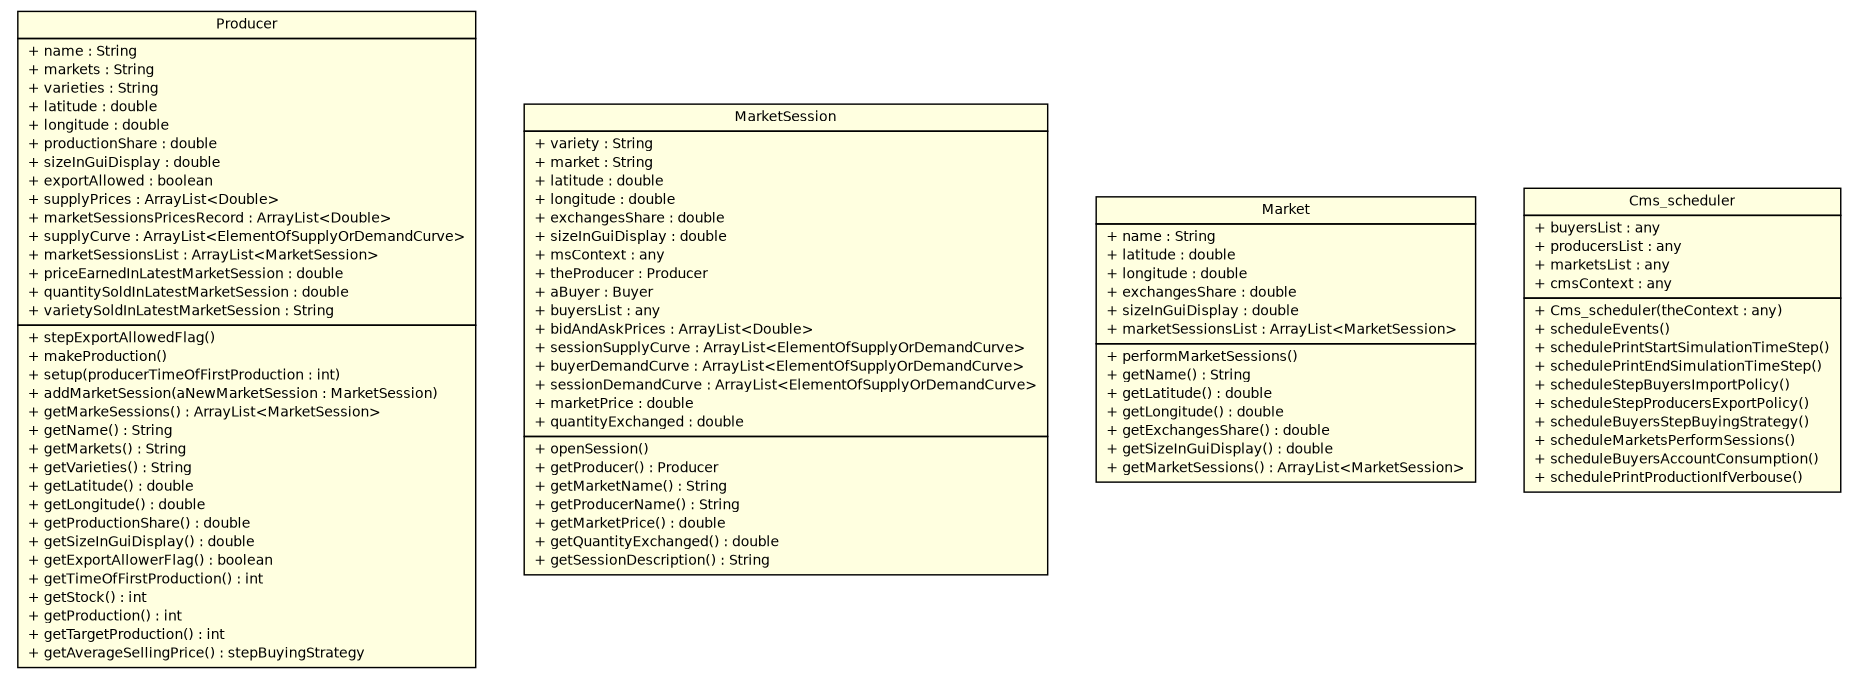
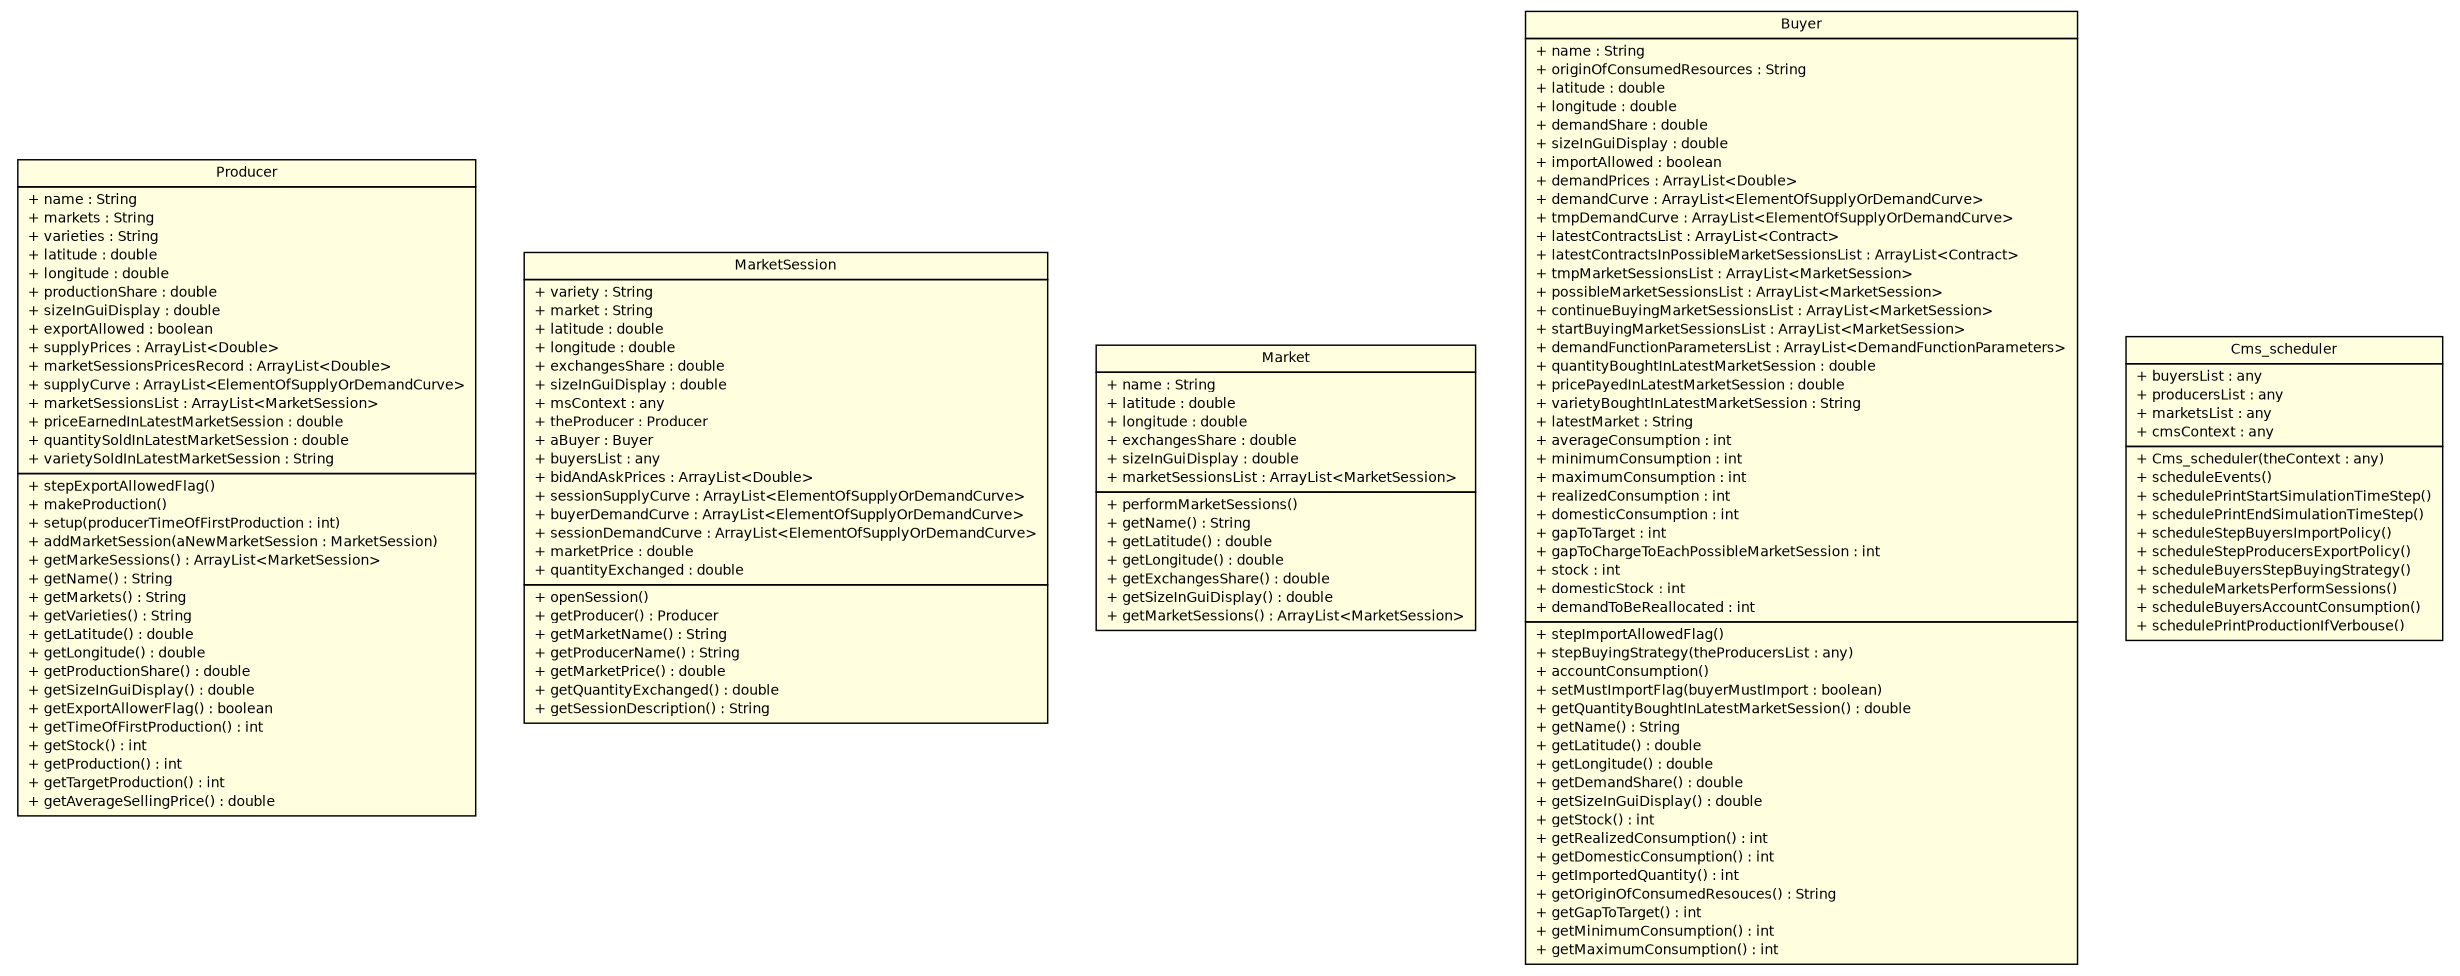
  digraph {
    nodesep=0.25
    ranksep=0.5
    node [fontcolor=black fontname=Helvetica fontsize=10.0 shape=plaintext]
-   n1 [label=<<table title="cms.agents.Producer" border="0" cellborder="1" cellspacing="0" cellpadding="2" port="p" bgcolor="lightyellow"> 		<tr><td><table border="0" cellspacing="0" cellpadding="1"> <tr><td align="center" balign="center"> Producer </td></tr> 		</table></td></tr> 		<tr><td><table border="0" cellspacing="0" cellpadding="1"> <tr><td align="left" balign="left"> + name : String </td></tr> <tr><td align="left" balign="left"> + markets : String </td></tr> <tr><td align="left" balign="left"> + varieties : String </td></tr> <tr><td align="left" balign="left"> + latitude : double </td></tr> <tr><td align="left" balign="left"> + longitude : double </td></tr> <tr><td align="left" balign="left"> + productionShare : double </td></tr> <tr><td align="left" balign="left"> + sizeInGuiDisplay : double </td></tr> <tr><td align="left" balign="left"> + exportAllowed : boolean </td></tr> <tr><td align="left" balign="left"> + supplyPrices : ArrayList&lt;Double&gt; </td></tr> <tr><td align="left" balign="left"> + marketSessionsPricesRecord : ArrayList&lt;Double&gt; </td></tr> <tr><td align="left" balign="left"> + supplyCurve : ArrayList&lt;ElementOfSupplyOrDemandCurve&gt; </td></tr> <tr><td align="left" balign="left"> + marketSessionsList : ArrayList&lt;MarketSession&gt; </td></tr> <tr><td align="left" balign="left"> + priceEarnedInLatestMarketSession : double </td></tr> <tr><td align="left" balign="left"> + quantitySoldInLatestMarketSession : double </td></tr> <tr><td align="left" balign="left"> + varietySoldInLatestMarketSession : String </td></tr> 		</table></td></tr> 		<tr><td><table border="0" cellspacing="0" cellpadding="1"> <tr><td align="left" balign="left"> + stepExportAllowedFlag() </td></tr> <tr><td align="left" balign="left"> + makeProduction() </td></tr> <tr><td align="left" balign="left"> + setup(producerTimeOfFirstProduction : int) </td></tr> <tr><td align="left" balign="left"> + addMarketSession(aNewMarketSession : MarketSession) </td></tr> <tr><td align="left" balign="left"> + getMarkeSessions() : ArrayList&lt;MarketSession&gt; </td></tr> <tr><td align="left" balign="left"> + getName() : String </td></tr> <tr><td align="left" balign="left"> + getMarkets() : String </td></tr> <tr><td align="left" balign="left"> + getVarieties() : String </td></tr> <tr><td align="left" balign="left"> + getLatitude() : double </td></tr> <tr><td align="left" balign="left"> + getLongitude() : double </td></tr> <tr><td align="left" balign="left"> + getProductionShare() : double </td></tr> <tr><td align="left" balign="left"> + getSizeInGuiDisplay() : double </td></tr> <tr><td align="left" balign="left"> + getExportAllowerFlag() : boolean </td></tr> <tr><td align="left" balign="left"> + getTimeOfFirstProduction() : int </td></tr> <tr><td align="left" balign="left"> + getStock() : int </td></tr> <tr><td align="left" balign="left"> + getProduction() : int </td></tr> <tr><td align="left" balign="left"> + getTargetProduction() : int </td></tr> <tr><td align="left" balign="left"> + getAverageSellingPrice() : stepBuyingStrategy </td></tr> 		</table></td></tr> 		</table>>]
+   n1 [label=<<table title="cms.agents.Producer" border="0" cellborder="1" cellspacing="0" cellpadding="2" port="p" bgcolor="lightyellow"> 		<tr><td><table border="0" cellspacing="0" cellpadding="1"> <tr><td align="center" balign="center"> Producer </td></tr> 		</table></td></tr> 		<tr><td><table border="0" cellspacing="0" cellpadding="1"> <tr><td align="left" balign="left"> + name : String </td></tr> <tr><td align="left" balign="left"> + markets : String </td></tr> <tr><td align="left" balign="left"> + varieties : String </td></tr> <tr><td align="left" balign="left"> + latitude : double </td></tr> <tr><td align="left" balign="left"> + longitude : double </td></tr> <tr><td align="left" balign="left"> + productionShare : double </td></tr> <tr><td align="left" balign="left"> + sizeInGuiDisplay : double </td></tr> <tr><td align="left" balign="left"> + exportAllowed : boolean </td></tr> <tr><td align="left" balign="left"> + supplyPrices : ArrayList&lt;Double&gt; </td></tr> <tr><td align="left" balign="left"> + marketSessionsPricesRecord : ArrayList&lt;Double&gt; </td></tr> <tr><td align="left" balign="left"> + supplyCurve : ArrayList&lt;ElementOfSupplyOrDemandCurve&gt; </td></tr> <tr><td align="left" balign="left"> + marketSessionsList : ArrayList&lt;MarketSession&gt; </td></tr> <tr><td align="left" balign="left"> + priceEarnedInLatestMarketSession : double </td></tr> <tr><td align="left" balign="left"> + quantitySoldInLatestMarketSession : double </td></tr> <tr><td align="left" balign="left"> + varietySoldInLatestMarketSession : String </td></tr> 		</table></td></tr> 		<tr><td><table border="0" cellspacing="0" cellpadding="1"> <tr><td align="left" balign="left"> + stepExportAllowedFlag() </td></tr> <tr><td align="left" balign="left"> + makeProduction() </td></tr> <tr><td align="left" balign="left"> + setup(producerTimeOfFirstProduction : int) </td></tr> <tr><td align="left" balign="left"> + addMarketSession(aNewMarketSession : MarketSession) </td></tr> <tr><td align="left" balign="left"> + getMarkeSessions() : ArrayList&lt;MarketSession&gt; </td></tr> <tr><td align="left" balign="left"> + getName() : String </td></tr> <tr><td align="left" balign="left"> + getMarkets() : String </td></tr> <tr><td align="left" balign="left"> + getVarieties() : String </td></tr> <tr><td align="left" balign="left"> + getLatitude() : double </td></tr> <tr><td align="left" balign="left"> + getLongitude() : double </td></tr> <tr><td align="left" balign="left"> + getProductionShare() : double </td></tr> <tr><td align="left" balign="left"> + getSizeInGuiDisplay() : double </td></tr> <tr><td align="left" balign="left"> + getExportAllowerFlag() : boolean </td></tr> <tr><td align="left" balign="left"> + getTimeOfFirstProduction() : int </td></tr> <tr><td align="left" balign="left"> + getStock() : int </td></tr> <tr><td align="left" balign="left"> + getProduction() : int </td></tr> <tr><td align="left" balign="left"> + getTargetProduction() : int </td></tr> <tr><td align="left" balign="left"> + getAverageSellingPrice() : double </td></tr> 		</table></td></tr> 		</table>>]
    n2 [label=<<table title="cms.agents.MarketSession" border="0" cellborder="1" cellspacing="0" cellpadding="2" port="p" bgcolor="lightyellow"> 		<tr><td><table border="0" cellspacing="0" cellpadding="1"> <tr><td align="center" balign="center"> MarketSession </td></tr> 		</table></td></tr> 		<tr><td><table border="0" cellspacing="0" cellpadding="1"> <tr><td align="left" balign="left"> + variety : String </td></tr> <tr><td align="left" balign="left"> + market : String </td></tr> <tr><td align="left" balign="left"> + latitude : double </td></tr> <tr><td align="left" balign="left"> + longitude : double </td></tr> <tr><td align="left" balign="left"> + exchangesShare : double </td></tr> <tr><td align="left" balign="left"> + sizeInGuiDisplay : double </td></tr> <tr><td align="left" balign="left"> + msContext : any </td></tr> <tr><td align="left" balign="left"> + theProducer : Producer </td></tr> <tr><td align="left" balign="left"> + aBuyer : Buyer </td></tr> <tr><td align="left" balign="left"> + buyersList : any </td></tr> <tr><td align="left" balign="left"> + bidAndAskPrices : ArrayList&lt;Double&gt; </td></tr> <tr><td align="left" balign="left"> + sessionSupplyCurve : ArrayList&lt;ElementOfSupplyOrDemandCurve&gt; </td></tr> <tr><td align="left" balign="left"> + buyerDemandCurve : ArrayList&lt;ElementOfSupplyOrDemandCurve&gt; </td></tr> <tr><td align="left" balign="left"> + sessionDemandCurve : ArrayList&lt;ElementOfSupplyOrDemandCurve&gt; </td></tr> <tr><td align="left" balign="left"> + marketPrice : double </td></tr> <tr><td align="left" balign="left"> + quantityExchanged : double </td></tr> 		</table></td></tr> 		<tr><td><table border="0" cellspacing="0" cellpadding="1"> <tr><td align="left" balign="left"> + openSession() </td></tr> <tr><td align="left" balign="left"> + getProducer() : Producer </td></tr> <tr><td align="left" balign="left"> + getMarketName() : String </td></tr> <tr><td align="left" balign="left"> + getProducerName() : String </td></tr> <tr><td align="left" balign="left"> + getMarketPrice() : double </td></tr> <tr><td align="left" balign="left"> + getQuantityExchanged() : double </td></tr> <tr><td align="left" balign="left"> + getSessionDescription() : String </td></tr> 		</table></td></tr> 		</table>>]
    n3 [label=<<table title="cms.agents.Market" border="0" cellborder="1" cellspacing="0" cellpadding="2" port="p" bgcolor="lightyellow"> 		<tr><td><table border="0" cellspacing="0" cellpadding="1"> <tr><td align="center" balign="center"> Market </td></tr> 		</table></td></tr> 		<tr><td><table border="0" cellspacing="0" cellpadding="1"> <tr><td align="left" balign="left"> + name : String </td></tr> <tr><td align="left" balign="left"> + latitude : double </td></tr> <tr><td align="left" balign="left"> + longitude : double </td></tr> <tr><td align="left" balign="left"> + exchangesShare : double </td></tr> <tr><td align="left" balign="left"> + sizeInGuiDisplay : double </td></tr> <tr><td align="left" balign="left"> + marketSessionsList : ArrayList&lt;MarketSession&gt; </td></tr> 		</table></td></tr> 		<tr><td><table border="0" cellspacing="0" cellpadding="1"> <tr><td align="left" balign="left"> + performMarketSessions() </td></tr> <tr><td align="left" balign="left"> + getName() : String </td></tr> <tr><td align="left" balign="left"> + getLatitude() : double </td></tr> <tr><td align="left" balign="left"> + getLongitude() : double </td></tr> <tr><td align="left" balign="left"> + getExchangesShare() : double </td></tr> <tr><td align="left" balign="left"> + getSizeInGuiDisplay() : double </td></tr> <tr><td align="left" balign="left"> + getMarketSessions() : ArrayList&lt;MarketSession&gt; </td></tr> 		</table></td></tr> 		</table>>]
+   n4 [label=<<table title="cms.agents.Buyer" border="0" cellborder="1" cellspacing="0" cellpadding="2" port="p" bgcolor="lightyellow"> 		<tr><td><table border="0" cellspacing="0" cellpadding="1"> <tr><td align="center" balign="center"> Buyer </td></tr> 		</table></td></tr> 		<tr><td><table border="0" cellspacing="0" cellpadding="1"> <tr><td align="left" balign="left"> + name : String </td></tr> <tr><td align="left" balign="left"> + originOfConsumedResources : String </td></tr> <tr><td align="left" balign="left"> + latitude : double </td></tr> <tr><td align="left" balign="left"> + longitude : double </td></tr> <tr><td align="left" balign="left"> + demandShare : double </td></tr> <tr><td align="left" balign="left"> + sizeInGuiDisplay : double </td></tr> <tr><td align="left" balign="left"> + importAllowed : boolean </td></tr> <tr><td align="left" balign="left"> + demandPrices : ArrayList&lt;Double&gt; </td></tr> <tr><td align="left" balign="left"> + demandCurve : ArrayList&lt;ElementOfSupplyOrDemandCurve&gt; </td></tr> <tr><td align="left" balign="left"> + tmpDemandCurve : ArrayList&lt;ElementOfSupplyOrDemandCurve&gt; </td></tr> <tr><td align="left" balign="left"> + latestContractsList : ArrayList&lt;Contract&gt; </td></tr> <tr><td align="left" balign="left"> + latestContractsInPossibleMarketSessionsList : ArrayList&lt;Contract&gt; </td></tr> <tr><td align="left" balign="left"> + tmpMarketSessionsList : ArrayList&lt;MarketSession&gt; </td></tr> <tr><td align="left" balign="left"> + possibleMarketSessionsList : ArrayList&lt;MarketSession&gt; </td></tr> <tr><td align="left" balign="left"> + continueBuyingMarketSessionsList : ArrayList&lt;MarketSession&gt; </td></tr> <tr><td align="left" balign="left"> + startBuyingMarketSessionsList : ArrayList&lt;MarketSession&gt; </td></tr> <tr><td align="left" balign="left"> + demandFunctionParametersList : ArrayList&lt;DemandFunctionParameters&gt; </td></tr> <tr><td align="left" balign="left"> + quantityBoughtInLatestMarketSession : double </td></tr> <tr><td align="left" balign="left"> + pricePayedInLatestMarketSession : double </td></tr> <tr><td align="left" balign="left"> + varietyBoughtInLatestMarketSession : String </td></tr> <tr><td align="left" balign="left"> + latestMarket : String </td></tr> <tr><td align="left" balign="left"> + averageConsumption : int </td></tr> <tr><td align="left" balign="left"> + minimumConsumption : int </td></tr> <tr><td align="left" balign="left"> + maximumConsumption : int </td></tr> <tr><td align="left" balign="left"> + realizedConsumption : int </td></tr> <tr><td align="left" balign="left"> + domesticConsumption : int </td></tr> <tr><td align="left" balign="left"> + gapToTarget : int </td></tr> <tr><td align="left" balign="left"> + gapToChargeToEachPossibleMarketSession : int </td></tr> <tr><td align="left" balign="left"> + stock : int </td></tr> <tr><td align="left" balign="left"> + domesticStock : int </td></tr> <tr><td align="left" balign="left"> + demandToBeReallocated : int </td></tr> 		</table></td></tr> 		<tr><td><table border="0" cellspacing="0" cellpadding="1"> <tr><td align="left" balign="left"> + stepImportAllowedFlag() </td></tr> <tr><td align="left" balign="left"> + stepBuyingStrategy(theProducersList : any) </td></tr> <tr><td align="left" balign="left"> + accountConsumption() </td></tr> <tr><td align="left" balign="left"> + setMustImportFlag(buyerMustImport : boolean) </td></tr> <tr><td align="left" balign="left"> + getQuantityBoughtInLatestMarketSession() : double </td></tr> <tr><td align="left" balign="left"> + getName() : String </td></tr> <tr><td align="left" balign="left"> + getLatitude() : double </td></tr> <tr><td align="left" balign="left"> + getLongitude() : double </td></tr> <tr><td align="left" balign="left"> + getDemandShare() : double </td></tr> <tr><td align="left" balign="left"> + getSizeInGuiDisplay() : double </td></tr> <tr><td align="left" balign="left"> + getStock() : int </td></tr> <tr><td align="left" balign="left"> + getRealizedConsumption() : int </td></tr> <tr><td align="left" balign="left"> + getDomesticConsumption() : int </td></tr> <tr><td align="left" balign="left"> + getImportedQuantity() : int </td></tr> <tr><td align="left" balign="left"> + getOriginOfConsumedResouces() : String </td></tr> <tr><td align="left" balign="left"> + getGapToTarget() : int </td></tr> <tr><td align="left" balign="left"> + getMinimumConsumption() : int </td></tr> <tr><td align="left" balign="left"> + getMaximumConsumption() : int </td></tr> 		</table></td></tr> 		</table>>]
    n5 [label=<<table title="cms.dynamics.Cms_scheduler" border="0" cellborder="1" cellspacing="0" cellpadding="2" port="p" bgcolor="lightyellow"> 		<tr><td><table border="0" cellspacing="0" cellpadding="1"> <tr><td align="center" balign="center"> Cms_scheduler </td></tr> 		</table></td></tr> 		<tr><td><table border="0" cellspacing="0" cellpadding="1"> <tr><td align="left" balign="left"> + buyersList : any </td></tr> <tr><td align="left" balign="left"> + producersList : any </td></tr> <tr><td align="left" balign="left"> + marketsList : any </td></tr> <tr><td align="left" balign="left"> + cmsContext : any </td></tr> 		</table></td></tr> 		<tr><td><table border="0" cellspacing="0" cellpadding="1"> <tr><td align="left" balign="left"> + Cms_scheduler(theContext : any) </td></tr> <tr><td align="left" balign="left"> + scheduleEvents() </td></tr> <tr><td align="left" balign="left"> + schedulePrintStartSimulationTimeStep() </td></tr> <tr><td align="left" balign="left"> + schedulePrintEndSimulationTimeStep() </td></tr> <tr><td align="left" balign="left"> + scheduleStepBuyersImportPolicy() </td></tr> <tr><td align="left" balign="left"> + scheduleStepProducersExportPolicy() </td></tr> <tr><td align="left" balign="left"> + scheduleBuyersStepBuyingStrategy() </td></tr> <tr><td align="left" balign="left"> + scheduleMarketsPerformSessions() </td></tr> <tr><td align="left" balign="left"> + scheduleBuyersAccountConsumption() </td></tr> <tr><td align="left" balign="left"> + schedulePrintProductionIfVerbouse() </td></tr> 		</table></td></tr> 		</table>>]
  }
